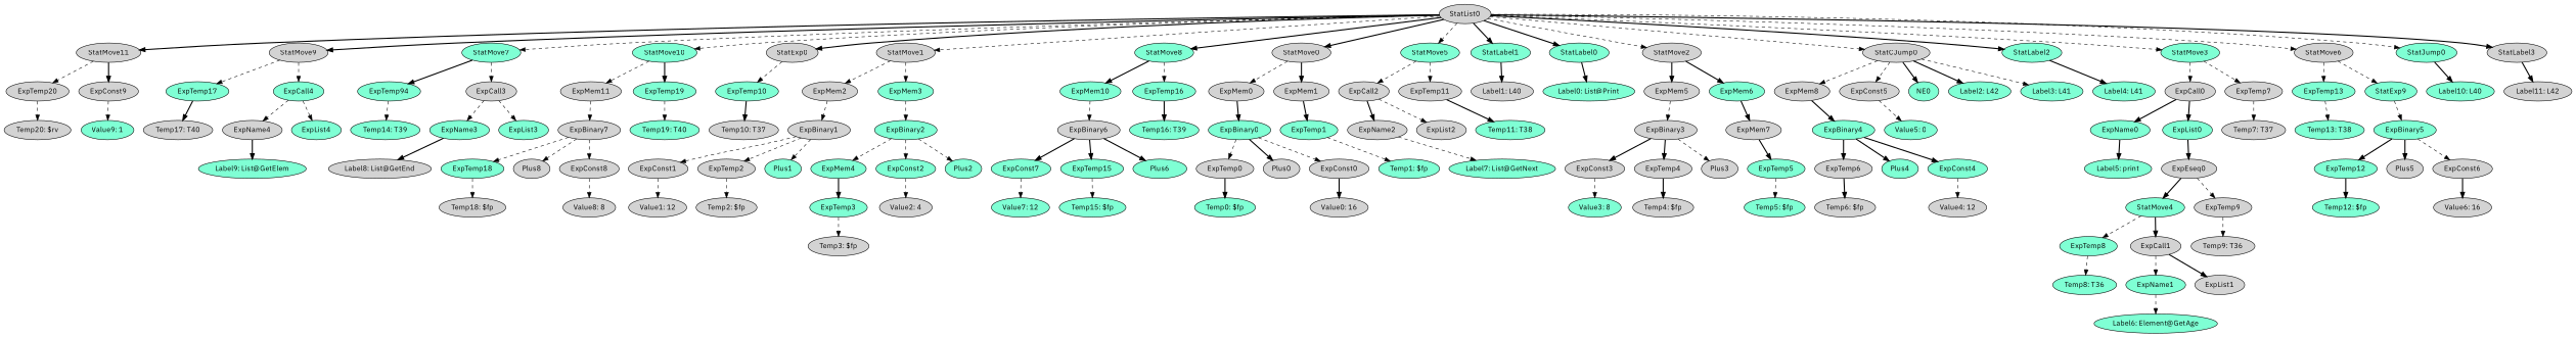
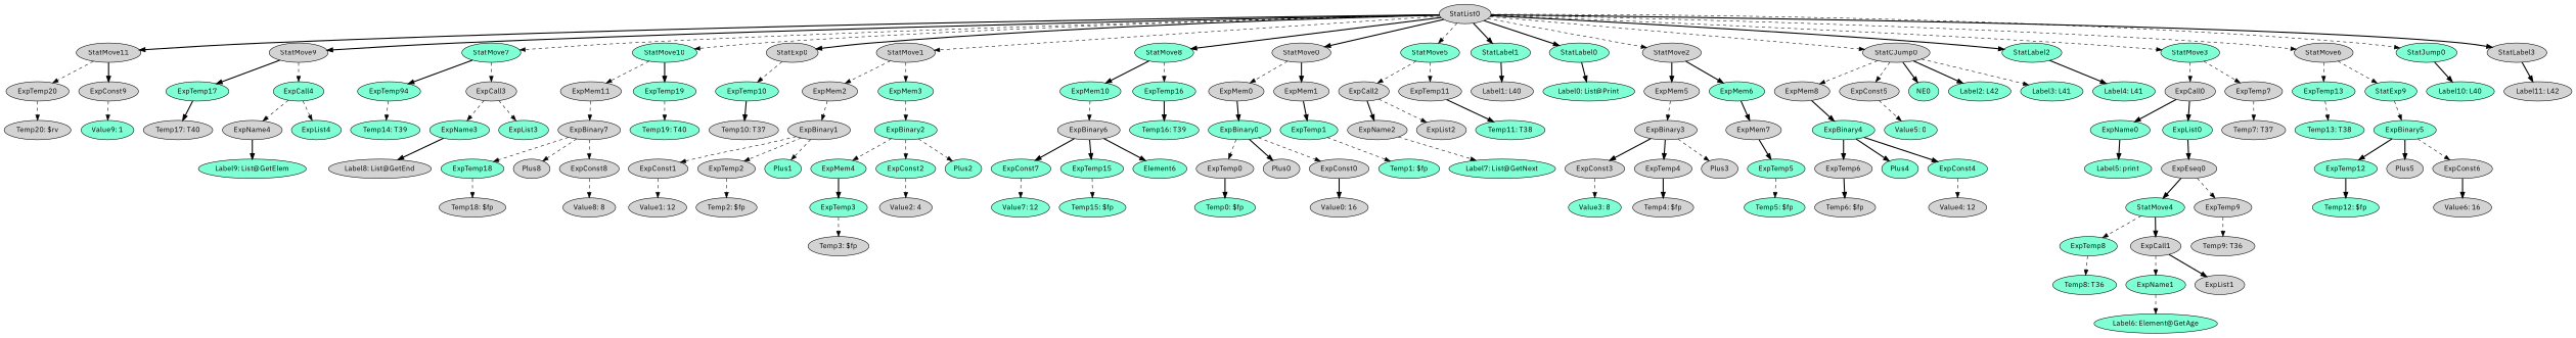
  digraph {
    fontname="IBM Plex Sans"
    ordering=out
    node [fillcolor=aquamarine fontname="IBM Plex Sans" style=filled]
    edge [fontname="IBM Plex Sans" style=dashed]
    StatMove11 [fillcolor=lightgrey]
    ExpTemp20 [fillcolor=lightgrey]
    ExpConst9 [fillcolor=lightgrey]
    "Temp20: $rv" [fillcolor=lightgrey]
    "Value9: 1"
    ExpMem11 [fillcolor=lightgrey]
    ExpBinary7 [fillcolor=lightgrey]
    ExpTemp18
    n9 [fillcolor=lightgrey label=Plus8]
    ExpConst8 [fillcolor=lightgrey]
    "Temp18: $fp" [fillcolor=lightgrey]
    "Value8: 8" [fillcolor=lightgrey]
    StatMove9 [fillcolor=lightgrey]
    ExpTemp17
    ExpCall4
    "Temp17: T40" [fillcolor=lightgrey]
    ExpName4 [fillcolor=lightgrey]
    ExpList4
    "Label9: List@GetElem"
    ExpBinary6 [fillcolor=lightgrey]
    ExpMem10
    ExpConst7
    ExpTemp15
-   Plus6
+   Plus6 [label=Element6]
    "Value7: 12"
    "Temp15: $fp"
    ExpTemp16
    "Temp16: T39"
    "Label8: List@GetEnd" [fillcolor=lightgrey]
    ExpName3
    n31 [label=ExpTemp94]
    StatMove7
    ExpCall3 [fillcolor=lightgrey]
    "Temp14: T39"
    ExpList3
    ExpTemp13
    "Temp13: T38"
    ExpBinary5
    ExpTemp12
    Plus5 [fillcolor=lightgrey]
    ExpConst6 [fillcolor=lightgrey]
    "Temp12: $fp"
    "Value6: 16" [fillcolor=lightgrey]
    StatMove10
    ExpTemp19
    "Temp19: T40"
    ExpCall2 [fillcolor=lightgrey]
    ExpName2 [fillcolor=lightgrey]
    ExpList2 [fillcolor=lightgrey]
    "Label7: List@GetNext"
    ExpTemp11 [fillcolor=lightgrey]
    "Temp11: T38"
    StatExp0 [fillcolor=lightgrey]
    ExpTemp10
    "Temp10: T37" [fillcolor=lightgrey]
    ExpConst3 [fillcolor=lightgrey]
    "Value3: 8"
    ExpTemp4 [fillcolor=lightgrey]
    "Temp4: $fp" [fillcolor=lightgrey]
    ExpMem8 [fillcolor=lightgrey]
    ExpBinary4
    ExpTemp6 [fillcolor=lightgrey]
    Plus4
    ExpConst4
    "Temp6: $fp" [fillcolor=lightgrey]
    "Value4: 12" [fillcolor=lightgrey]
    ExpMem4
    ExpTemp3
    "Temp3: $fp" [fillcolor=lightgrey]
    ExpTemp0 [fillcolor=lightgrey]
    ExpBinary0
    Plus0 [fillcolor=lightgrey]
    ExpConst0 [fillcolor=lightgrey]
    "Temp0: $fp"
    "Value0: 16" [fillcolor=lightgrey]
    StatMove1 [fillcolor=lightgrey]
    ExpMem2 [fillcolor=lightgrey]
    ExpMem3
    ExpBinary1 [fillcolor=lightgrey]
    ExpBinary2
    ExpConst1 [fillcolor=lightgrey]
    ExpTemp2 [fillcolor=lightgrey]
    Plus1
    ExpConst2
    Plus2
    ExpTemp8
    "Temp8: T36"
    "Value1: 12" [fillcolor=lightgrey]
    StatMove8
    StatMove0 [fillcolor=lightgrey]
    ExpMem0 [fillcolor=lightgrey]
    ExpMem1 [fillcolor=lightgrey]
    ExpTemp1
    "Temp1: $fp"
    "Value2: 4" [fillcolor=lightgrey]
    ExpBinary3 [fillcolor=lightgrey]
    Plus3 [fillcolor=lightgrey]
    StatMove5
    ExpConst5 [fillcolor=lightgrey]
    "Value5: 0"
    "Temp2: $fp" [fillcolor=lightgrey]
    "Label1: L40" [fillcolor=lightgrey]
    StatLabel1
    ExpCall0 [fillcolor=lightgrey]
    ExpName0
    ExpList0
    "Label5: print"
    ExpEseq0 [fillcolor=lightgrey]
    StatMove4
    ExpTemp9 [fillcolor=lightgrey]
    ExpTemp7 [fillcolor=lightgrey]
    "Temp7: T37" [fillcolor=lightgrey]
    ExpMem7 [fillcolor=lightgrey]
    ExpTemp5
    "Temp5: $fp"
    StatList0 [fillcolor=lightgrey]
    StatLabel0
    StatMove2 [fillcolor=lightgrey]
    StatCJump0 [fillcolor=lightgrey]
    StatLabel2
    StatMove3
    StatMove6 [fillcolor=lightgrey]
    StatJump0
    StatLabel3 [fillcolor=lightgrey]
    "Label0: List@Print"
    ExpMem5 [fillcolor=lightgrey]
    ExpMem6
    NE0
    "Label2: L42"
    "Label3: L41"
    "Label4: L41"
    n132 [label=StatExp9]
    "Label10: L40"
    "Label11: L42" [fillcolor=lightgrey]
    ExpCall1 [fillcolor=lightgrey]
    ExpName1
    ExpList1 [fillcolor=lightgrey]
    "Label6: Element@GetAge"
    "Temp9: T36" [fillcolor=lightgrey]
    StatMove11 -> ExpTemp20
    StatMove11 -> ExpConst9 [style=bold]
    ExpTemp20 -> "Temp20: $rv"
    ExpConst9 -> "Value9: 1"
    ExpMem11 -> ExpBinary7
    ExpBinary7 -> ExpTemp18
    ExpBinary7 -> n9
    ExpBinary7 -> ExpConst8
    ExpTemp18 -> "Temp18: $fp"
    ExpConst8 -> "Value8: 8"
-   StatMove9 -> ExpTemp17
+   StatMove9 -> ExpTemp17 [style=bold]
    StatMove9 -> ExpCall4
    ExpTemp17 -> "Temp17: T40" [style=bold]
    ExpCall4 -> ExpName4
    ExpCall4 -> ExpList4
    ExpName4 -> "Label9: List@GetElem" [style=bold]
    ExpBinary6 -> ExpConst7 [style=bold]
    ExpBinary6 -> ExpTemp15 [style=bold]
    ExpBinary6 -> Plus6 [style=bold]
    ExpMem10 -> ExpBinary6
    ExpConst7 -> "Value7: 12"
    ExpTemp15 -> "Temp15: $fp"
    ExpTemp16 -> "Temp16: T39" [style=bold]
    ExpName3 -> "Label8: List@GetEnd" [style=bold]
    n31 -> "Temp14: T39"
    StatMove7 -> n31 [style=bold]
    StatMove7 -> ExpCall3
    ExpCall3 -> ExpName3
    ExpCall3 -> ExpList3
    ExpTemp13 -> "Temp13: T38"
    ExpBinary5 -> ExpTemp12 [style=bold]
    ExpBinary5 -> Plus5 [style=bold]
    ExpBinary5 -> ExpConst6
    ExpTemp12 -> "Temp12: $fp" [style=bold]
    ExpConst6 -> "Value6: 16" [style=bold]
    StatMove10 -> ExpMem11
    StatMove10 -> ExpTemp19 [style=bold]
    ExpTemp19 -> "Temp19: T40"
    ExpCall2 -> ExpName2 [style=bold]
    ExpCall2 -> ExpList2
    ExpName2 -> "Label7: List@GetNext"
    ExpTemp11 -> "Temp11: T38" [style=bold]
    StatExp0 -> ExpTemp10
    ExpTemp10 -> "Temp10: T37" [style=bold]
    ExpConst3 -> "Value3: 8"
    ExpTemp4 -> "Temp4: $fp" [style=bold]
    ExpMem8 -> ExpBinary4 [style=bold]
    ExpBinary4 -> ExpTemp6 [style=bold]
    ExpBinary4 -> Plus4 [style=bold]
    ExpBinary4 -> ExpConst4 [style=bold]
    ExpTemp6 -> "Temp6: $fp" [style=bold]
    ExpConst4 -> "Value4: 12"
    ExpMem4 -> ExpTemp3 [style=bold]
    ExpTemp3 -> "Temp3: $fp"
    ExpTemp0 -> "Temp0: $fp" [style=bold]
    ExpBinary0 -> ExpTemp0
    ExpBinary0 -> Plus0 [style=bold]
    ExpBinary0 -> ExpConst0
    ExpConst0 -> "Value0: 16" [style=bold]
    StatMove1 -> ExpMem2
    StatMove1 -> ExpMem3
    ExpMem2 -> ExpBinary1
    ExpMem3 -> ExpBinary2
    ExpBinary1 -> ExpConst1
    ExpBinary1 -> ExpTemp2
    ExpBinary1 -> Plus1
    ExpBinary2 -> ExpMem4
    ExpBinary2 -> ExpConst2
    ExpBinary2 -> Plus2
    ExpConst1 -> "Value1: 12"
    ExpTemp2 -> "Temp2: $fp"
    ExpConst2 -> "Value2: 4"
    ExpTemp8 -> "Temp8: T36"
    StatMove8 -> ExpMem10 [style=bold]
    StatMove8 -> ExpTemp16
    StatMove0 -> ExpMem0
    StatMove0 -> ExpMem1 [style=bold]
    ExpMem0 -> ExpBinary0 [style=bold]
    ExpMem1 -> ExpTemp1 [style=bold]
    ExpTemp1 -> "Temp1: $fp"
    ExpBinary3 -> ExpConst3 [style=bold]
    ExpBinary3 -> ExpTemp4 [style=bold]
    ExpBinary3 -> Plus3
    StatMove5 -> ExpCall2
    StatMove5 -> ExpTemp11
    ExpConst5 -> "Value5: 0"
    StatLabel1 -> "Label1: L40" [style=bold]
    ExpCall0 -> ExpName0 [style=bold]
    ExpCall0 -> ExpList0 [style=bold]
    ExpName0 -> "Label5: print" [style=bold]
    ExpList0 -> ExpEseq0 [style=bold]
    ExpEseq0 -> StatMove4 [style=bold]
    ExpEseq0 -> ExpTemp9
    StatMove4 -> ExpTemp8
    StatMove4 -> ExpCall1 [style=bold]
    ExpTemp9 -> "Temp9: T36"
    ExpTemp7 -> "Temp7: T37"
    ExpMem7 -> ExpTemp5 [style=bold]
    ExpTemp5 -> "Temp5: $fp"
    StatList0 -> StatMove11 [style=bold]
    StatList0 -> StatMove9 [style=bold]
    StatList0 -> StatMove7
    StatList0 -> StatMove10
    StatList0 -> StatExp0 [style=bold]
    StatList0 -> StatMove1
    StatList0 -> StatMove8 [style=bold]
    StatList0 -> StatMove0 [style=bold]
    StatList0 -> StatMove5
    StatList0 -> StatLabel1 [style=bold]
    StatList0 -> StatLabel0 [style=bold]
    StatList0 -> StatMove2
    StatList0 -> StatCJump0
    StatList0 -> StatLabel2 [style=bold]
    StatList0 -> StatMove3
    StatList0 -> StatMove6
    StatList0 -> StatJump0
    StatList0 -> StatLabel3 [style=bold]
    StatLabel0 -> "Label0: List@Print" [style=bold]
    StatMove2 -> ExpMem5 [style=bold]
    StatMove2 -> ExpMem6 [style=bold]
    StatCJump0 -> ExpMem8
    StatCJump0 -> ExpConst5
    StatCJump0 -> NE0 [style=bold]
    StatCJump0 -> "Label2: L42" [style=bold]
    StatCJump0 -> "Label3: L41"
    StatLabel2 -> "Label4: L41" [style=bold]
    StatMove3 -> ExpCall0
    StatMove3 -> ExpTemp7
    StatMove6 -> ExpTemp13
    StatMove6 -> n132
    StatJump0 -> "Label10: L40" [style=bold]
    StatLabel3 -> "Label11: L42" [style=bold]
    ExpMem5 -> ExpBinary3
    ExpMem6 -> ExpMem7 [style=bold]
    n132 -> ExpBinary5
    ExpCall1 -> ExpName1
    ExpCall1 -> ExpList1 [style=bold]
    ExpName1 -> "Label6: Element@GetAge"
  }
